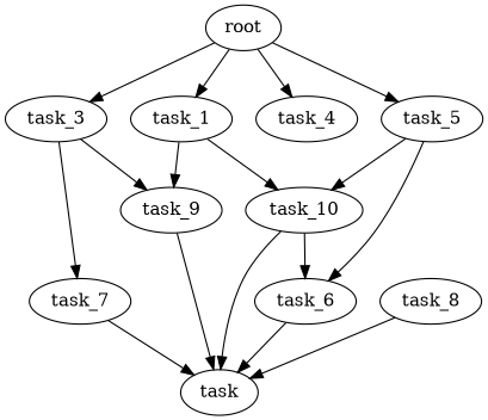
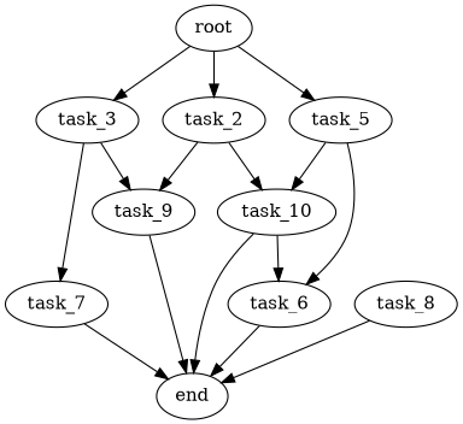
  digraph {
    root
-   task_1
+   task_1 [label=task_2]
    task_3
-   task_4
    task_5
    task_9
    task_10
    task_7
    task_6
-   end [label=task]
+   end
    task_8
    root -> task_1
    root -> task_3
-   root -> task_4
    root -> task_5
    task_1 -> task_9
    task_1 -> task_10
    task_3 -> task_9
    task_3 -> task_7
    task_5 -> task_10
    task_5 -> task_6
    task_9 -> end
    task_10 -> task_6
    task_10 -> end
    task_7 -> end
    task_6 -> end
    task_8 -> end
  }
